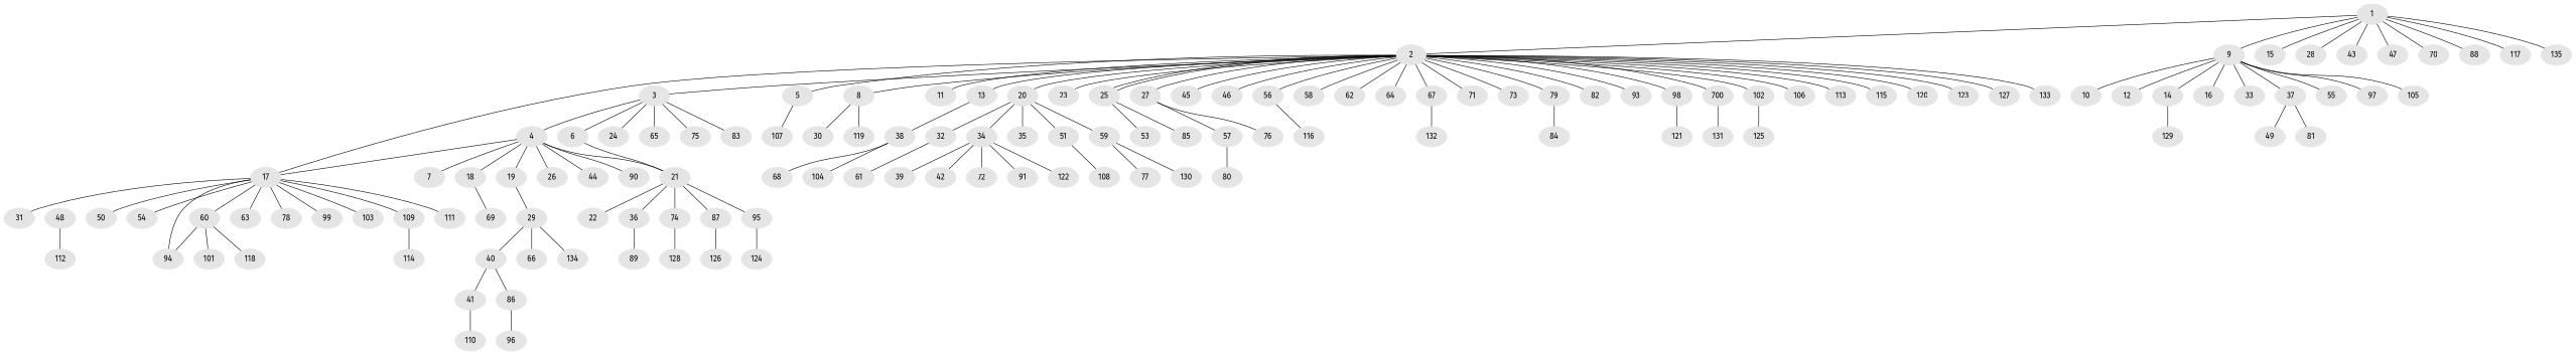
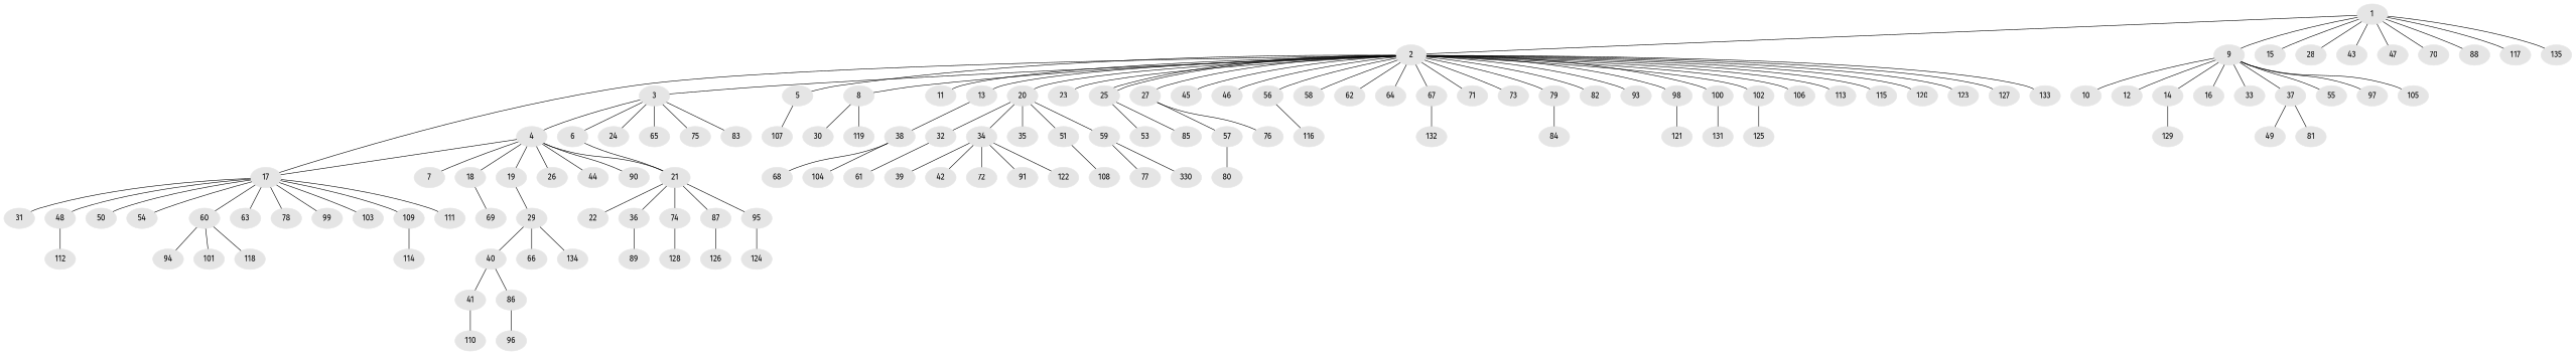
  graph {
    fontname="Fira Sans"
    node [color=gray90 fontname="Fira Sans" style=filled]
    edge [fontname="Fira Sans"]
    1
    2
    9
    15
    28
    43
    47
    70
    88
    117
    135
    3
    5
    8
    11
    13
    17
    20
    23
    25
    27
    45
    46
    56
    58
    62
    64
    67
    71
    73
    79
    82
    93
    98
-   100 [label=700]
+   100
    102
    106
    113
    115
    120
    123
    127
    133
    10
    12
    14
    16
    33
    37
    55
    97
    105
    4
    6
    24
    65
    75
    83
    107
    30
    119
    38
    31
    48
    50
    54
    60
    63
    78
    99
    103
    109
    111
    32
    34
    35
    51
    59
    53
    85
    57
    76
    116
    132
    84
    121
    131
    125
    7
    18
    19
    21
    26
    44
    90
    69
    29
    22
    36
    74
    87
    95
    129
    49
    81
    68
    104
    112
    94
    101
    118
    114
    40
    66
    134
    61
    39
    42
    72
    91
    122
    108
    77
-   130
+   130 [label=330]
    89
    128
    126
    124
    80
    41
    86
    110
    96
    1 -- 2
    1 -- 9
    1 -- 15
    1 -- 28
    1 -- 43
    1 -- 47
    1 -- 70
    1 -- 88
    1 -- 117
    1 -- 135
    2 -- 3
    2 -- 5
    2 -- 8
    2 -- 11
    2 -- 13
    2 -- 17
    2 -- 20
    2 -- 23
    2 -- 25
    2 -- 25
    2 -- 27
    2 -- 45
    2 -- 46
    2 -- 56
    2 -- 58
    2 -- 62
    2 -- 64
    2 -- 67
    2 -- 71
    2 -- 73
    2 -- 79
    2 -- 82
    2 -- 93
    2 -- 98
    2 -- 100
    2 -- 102
    2 -- 106
    2 -- 113
    2 -- 115
    2 -- 120
    2 -- 123
    2 -- 127
    2 -- 133
    9 -- 10
    9 -- 12
    9 -- 14
    9 -- 16
    9 -- 33
    9 -- 37
    9 -- 55
    9 -- 97
    9 -- 105
    3 -- 4
    3 -- 6
    3 -- 24
    3 -- 65
    3 -- 75
    3 -- 83
    5 -- 107
    8 -- 30
    8 -- 119
    13 -- 38
    17 -- 31
-   17 -- 94
+   17 -- 48
    17 -- 50
    17 -- 54
    17 -- 60
    17 -- 63
    17 -- 78
    17 -- 99
    17 -- 103
    17 -- 109
    17 -- 111
    20 -- 32
    20 -- 34
    20 -- 35
    20 -- 51
    20 -- 59
    25 -- 53
    25 -- 85
    27 -- 57
    27 -- 76
    56 -- 116
    67 -- 132
    79 -- 84
    98 -- 121
    100 -- 131
    102 -- 125
    14 -- 129
    37 -- 49
    37 -- 81
    4 -- 17
    4 -- 7
    4 -- 18
    4 -- 19
    4 -- 21
    4 -- 26
    4 -- 44
    4 -- 90
    6 -- 21
    38 -- 68
    38 -- 104
    48 -- 112
    60 -- 94
    60 -- 101
    60 -- 118
    109 -- 114
    32 -- 61
    34 -- 39
    34 -- 42
    34 -- 72
    34 -- 91
    34 -- 122
    51 -- 108
    59 -- 77
    59 -- 130
    57 -- 80
    18 -- 69
    19 -- 29
    21 -- 22
    21 -- 36
    21 -- 74
    21 -- 87
    21 -- 95
    29 -- 40
    29 -- 66
    29 -- 134
    36 -- 89
    74 -- 128
    87 -- 126
    95 -- 124
    40 -- 41
    40 -- 86
    41 -- 110
    86 -- 96
  }
